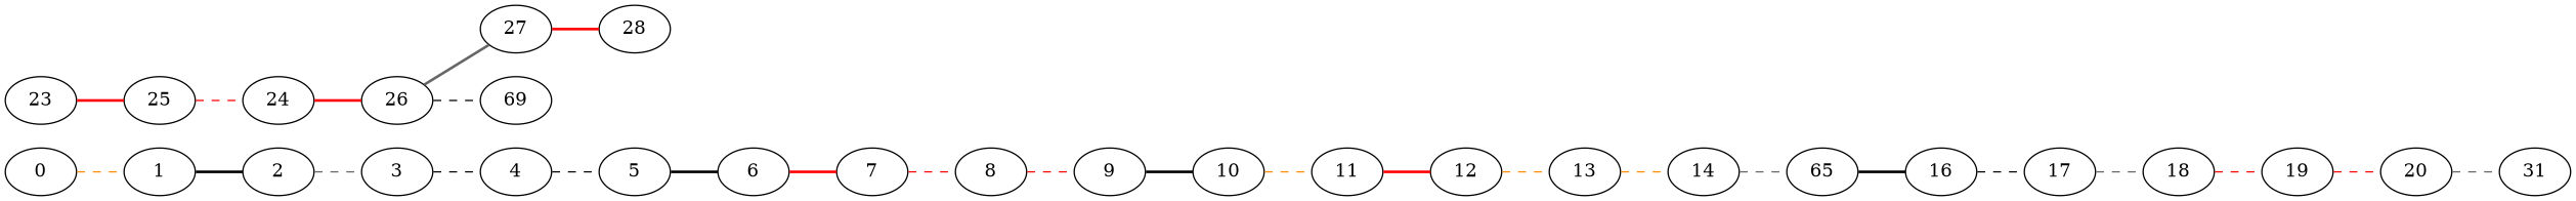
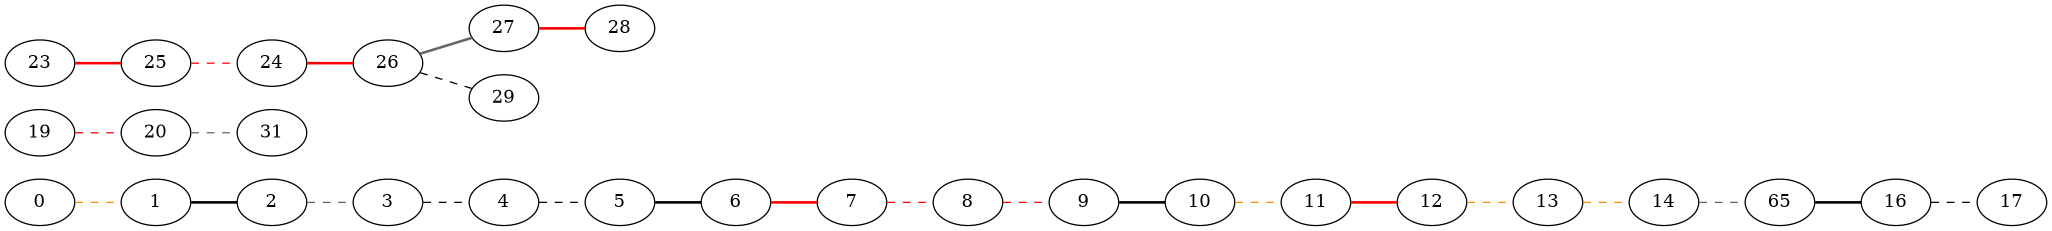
  graph {
    rankdir=LR
    edge [Label=0.00 color=red style=dashed]
    0 [Label="0 (0.00)"]
    1 [Label="1 (0.00)"]
    2 [Label="2 (0.00)"]
    3 [Label="3 (0.00)"]
    4 [Label="4 (0.00)"]
    5 [Label="5 (0.00)"]
    6 [Label="6 (0.00)"]
    7 [Label="7 (0.00)"]
    8 [Label="8 (0.00)"]
    9 [Label="9 (0.00)"]
    10 [Label="10 (0.00)"]
    11 [Label="11 (0.00)"]
    12 [Label="12 (0.00)"]
    13 [Label="13 (0.00)"]
    14 [Label="14 (0.00)"]
    n16 [Label="15 (0.00)" label=65]
    16 [Label="16 (0.00)"]
    17 [Label="17 (0.00)"]
-   18 [Label="18 (0.00)"]
    19 [Label="19 (0.00)"]
    20 [Label="20 (0.00)"]
    n22 [Label="21 (0.00)" label=31]
    23 [Label="23 (0.00)"]
    25 [Label="25 (0.00)"]
    24 [Label="24 (0.00)"]
    26 [Label="26 (0.00)"]
    27 [Label="27 (0.00)"]
-   29 [Label="29 (0.00)" label=69]
+   29 [Label="29 (0.00)"]
    28 [Label="28 (0.00)"]
    0 -- 1 [color=darkorange]
    1 -- 2 [color=black style=bold]
    2 -- 3 [color=gray40]
    3 -- 4 [color=black]
    4 -- 5 [color=black]
    5 -- 6 [color=black style=bold]
    6 -- 7 [style=bold]
    7 -- 8
    8 -- 9
    9 -- 10 [color=black style=bold]
    10 -- 11 [color=darkorange]
    11 -- 12 [style=bold]
    12 -- 13 [color=darkorange]
    13 -- 14 [color=darkorange]
    14 -- n16 [color=gray40]
    n16 -- 16 [color=black style=bold]
    16 -- 17 [color=black]
-   17 -- 18 [color=gray40]
-   18 -- 19
    19 -- 20
    20 -- n22 [color=gray40]
    23 -- 25 [style=bold]
    25 -- 24
    24 -- 26 [style=bold]
    26 -- 27 [color=gray40 style=bold]
    26 -- 29 [color=black]
    27 -- 28 [style=bold]
  }
